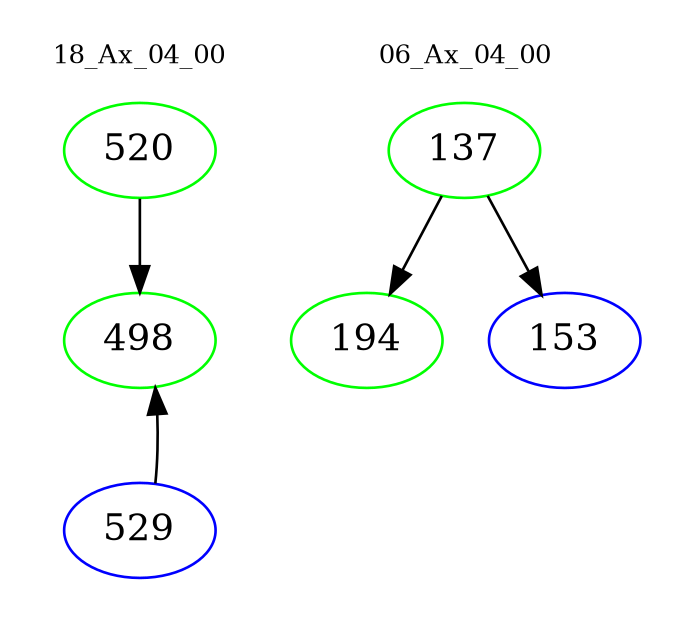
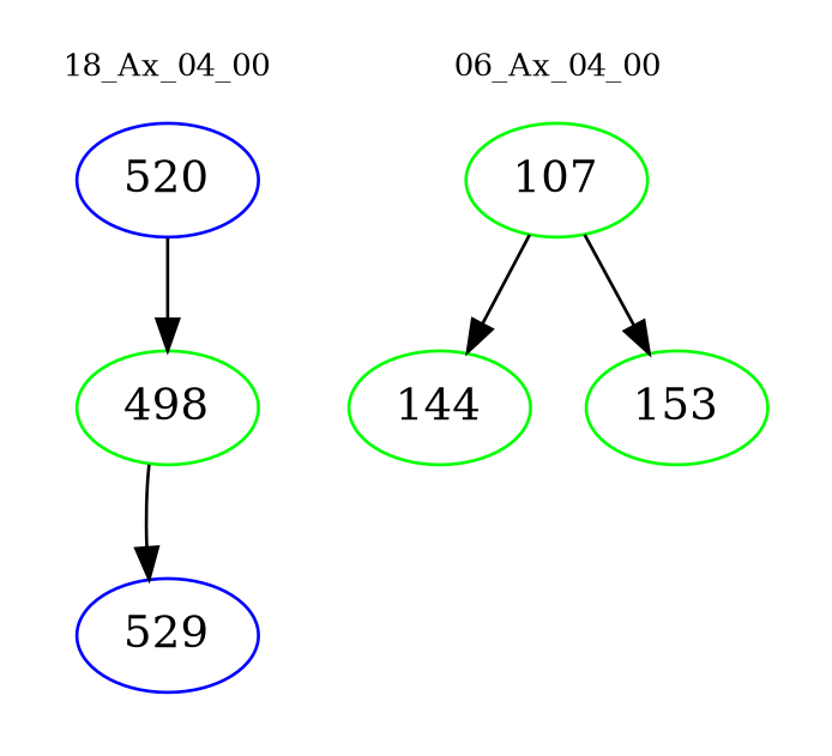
  digraph {
    node [color=green]
    edge [color=black]
-   n1 [label=520]
+   n1 [color=blue label=520]
    n2 [label=498]
    n3 [color=blue label=529]
-   n4 [label=194]
-   n5 [label=137]
-   n6 [color=blue label=153]
+   n4 [label=144]
+   n5 [label=107]
+   n6 [label=153]
    subgraph cluster_1 {
      color=white
      fontsize=10
      label="18_Ax_04_00"
      n1
      n2
      n3
    }
    subgraph cluster_2 {
      color=white
      fontsize=10
      label="06_Ax_04_00"
      n4
      n5
      n6
    }
    n1 -> n2
-   n3 -> n2
+   n2 -> n3
    n5 -> n4
    n5 -> n6
  }
